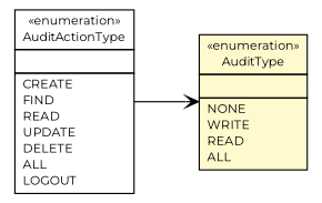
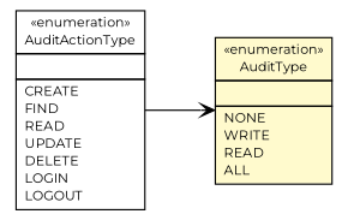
  digraph {
    nodesep=0.25
    rankdir=LR
    ranksep=0.5
    fontname=Montserrat
    node [fontcolor=black fontname=Montserrat fontsize=10.0 shape=plaintext]
    n1 [label=<<table title="com.inn.headstartdemo.audit.AuditType" border="0" cellborder="1" cellspacing="0" cellpadding="2" port="p" bgcolor="lemonChiffon" href="./AuditType.html"> 		<tr><td><table border="0" cellspacing="0" cellpadding="1"> <tr><td align="center" balign="center"> &#171;enumeration&#187; </td></tr> <tr><td align="center" balign="center"> AuditType </td></tr> 		</table></td></tr> 		<tr><td><table border="0" cellspacing="0" cellpadding="1"> <tr><td align="left" balign="left">  </td></tr> 		</table></td></tr> 		<tr><td><table border="0" cellspacing="0" cellpadding="1"> <tr><td align="left" balign="left"> NONE </td></tr> <tr><td align="left" balign="left"> WRITE </td></tr> <tr><td align="left" balign="left"> READ </td></tr> <tr><td align="left" balign="left"> ALL </td></tr> 		</table></td></tr> 		</table>>]
-   n2 [label=<<table title="com.inn.headstartdemo.audit.AuditActionType" border="0" cellborder="1" cellspacing="0" cellpadding="2" port="p" href="./AuditActionType.html"> 		<tr><td><table border="0" cellspacing="0" cellpadding="1"> <tr><td align="center" balign="center"> &#171;enumeration&#187; </td></tr> <tr><td align="center" balign="center"> AuditActionType </td></tr> 		</table></td></tr> 		<tr><td><table border="0" cellspacing="0" cellpadding="1"> <tr><td align="left" balign="left">  </td></tr> 		</table></td></tr> 		<tr><td><table border="0" cellspacing="0" cellpadding="1"> <tr><td align="left" balign="left"> CREATE </td></tr> <tr><td align="left" balign="left"> FIND </td></tr> <tr><td align="left" balign="left"> READ </td></tr> <tr><td align="left" balign="left"> UPDATE </td></tr> <tr><td align="left" balign="left"> DELETE </td></tr> <tr><td align="left" balign="left"> ALL </td></tr> <tr><td align="left" balign="left"> LOGOUT </td></tr> 		</table></td></tr> 		</table>>]
+   n2 [label=<<table title="com.inn.headstartdemo.audit.AuditActionType" border="0" cellborder="1" cellspacing="0" cellpadding="2" port="p" href="./AuditActionType.html"> 		<tr><td><table border="0" cellspacing="0" cellpadding="1"> <tr><td align="center" balign="center"> &#171;enumeration&#187; </td></tr> <tr><td align="center" balign="center"> AuditActionType </td></tr> 		</table></td></tr> 		<tr><td><table border="0" cellspacing="0" cellpadding="1"> <tr><td align="left" balign="left">  </td></tr> 		</table></td></tr> 		<tr><td><table border="0" cellspacing="0" cellpadding="1"> <tr><td align="left" balign="left"> CREATE </td></tr> <tr><td align="left" balign="left"> FIND </td></tr> <tr><td align="left" balign="left"> READ </td></tr> <tr><td align="left" balign="left"> UPDATE </td></tr> <tr><td align="left" balign="left"> DELETE </td></tr> <tr><td align="left" balign="left"> LOGIN </td></tr> <tr><td align="left" balign="left"> LOGOUT </td></tr> 		</table></td></tr> 		</table>>]
    n2 -> n1 [arrowhead=open color=black fontcolor=black fontname=Montserrat fontsize=10.0 headport=p labelfontname=Helvetica labelfontsize=10 tailport=p]
  }
